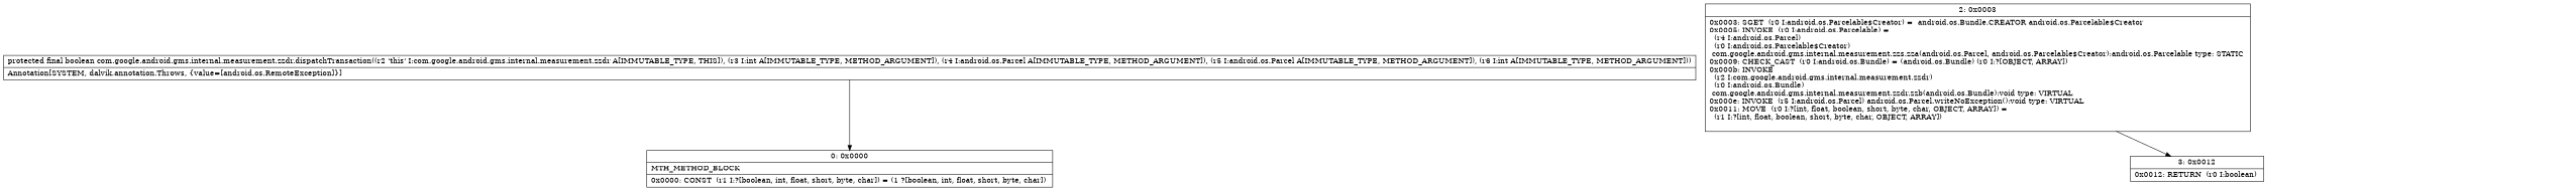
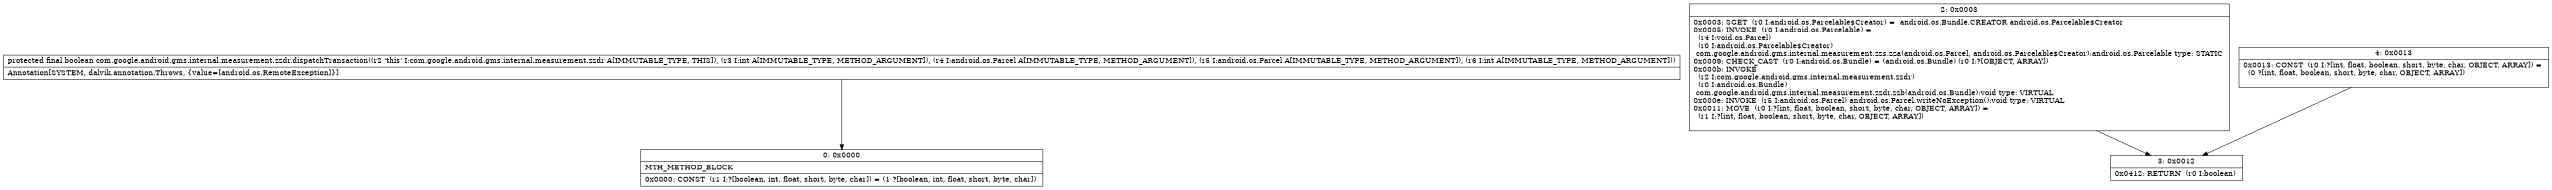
  digraph {
    node [shape=record]
    n1 [label="{0\:\ 0x0000|MTH_METHOD_BLOCK\l|0x0000: CONST  (r1 I:?[boolean, int, float, short, byte, char]) = (1 ?[boolean, int, float, short, byte, char]) \l}"]
-   n2 [label="{2\:\ 0x0003|0x0003: SGET  (r0 I:android.os.Parcelable$Creator) =  android.os.Bundle.CREATOR android.os.Parcelable$Creator \l0x0005: INVOKE  (r0 I:android.os.Parcelable) = \l  (r4 I:android.os.Parcel)\l  (r0 I:android.os.Parcelable$Creator)\l com.google.android.gms.internal.measurement.zzs.zza(android.os.Parcel, android.os.Parcelable$Creator):android.os.Parcelable type: STATIC \l0x0009: CHECK_CAST  (r0 I:android.os.Bundle) = (android.os.Bundle) (r0 I:?[OBJECT, ARRAY]) \l0x000b: INVOKE  \l  (r2 I:com.google.android.gms.internal.measurement.zzdr)\l  (r0 I:android.os.Bundle)\l com.google.android.gms.internal.measurement.zzdr.zzb(android.os.Bundle):void type: VIRTUAL \l0x000e: INVOKE  (r5 I:android.os.Parcel) android.os.Parcel.writeNoException():void type: VIRTUAL \l0x0011: MOVE  (r0 I:?[int, float, boolean, short, byte, char, OBJECT, ARRAY]) = \l  (r1 I:?[int, float, boolean, short, byte, char, OBJECT, ARRAY])\l \l}"]
-   n3 [label="{3\:\ 0x0012|0x0012: RETURN  (r0 I:boolean) \l}"]
+   n2 [label="{2\:\ 0x0003|0x0003: SGET  (r0 I:android.os.Parcelable$Creator) =  android.os.Bundle.CREATOR android.os.Parcelable$Creator \l0x0005: INVOKE  (r0 I:android.os.Parcelable) = \l  (r4 I:void.os.Parcel)\l  (r0 I:android.os.Parcelable$Creator)\l com.google.android.gms.internal.measurement.zzs.zza(android.os.Parcel, android.os.Parcelable$Creator):android.os.Parcelable type: STATIC \l0x0009: CHECK_CAST  (r0 I:android.os.Bundle) = (android.os.Bundle) (r0 I:?[OBJECT, ARRAY]) \l0x000b: INVOKE  \l  (r2 I:com.google.android.gms.internal.measurement.zzdr)\l  (r0 I:android.os.Bundle)\l com.google.android.gms.internal.measurement.zzdr.zzb(android.os.Bundle):void type: VIRTUAL \l0x000e: INVOKE  (r5 I:android.os.Parcel) android.os.Parcel.writeNoException():void type: VIRTUAL \l0x0011: MOVE  (r0 I:?[int, float, boolean, short, byte, char, OBJECT, ARRAY]) = \l  (r1 I:?[int, float, boolean, short, byte, char, OBJECT, ARRAY])\l \l}"]
+   n3 [label="{3\:\ 0x0012|0x0412: RETURN  (r0 I:boolean) \l}"]
+   n4 [label="{4\:\ 0x0013|0x0013: CONST  (r0 I:?[int, float, boolean, short, byte, char, OBJECT, ARRAY]) = \l  (0 ?[int, float, boolean, short, byte, char, OBJECT, ARRAY])\l \l}"]
    n5 [label="{protected final boolean com.google.android.gms.internal.measurement.zzdr.dispatchTransaction((r2 'this' I:com.google.android.gms.internal.measurement.zzdr A[IMMUTABLE_TYPE, THIS]), (r3 I:int A[IMMUTABLE_TYPE, METHOD_ARGUMENT]), (r4 I:android.os.Parcel A[IMMUTABLE_TYPE, METHOD_ARGUMENT]), (r5 I:android.os.Parcel A[IMMUTABLE_TYPE, METHOD_ARGUMENT]), (r6 I:int A[IMMUTABLE_TYPE, METHOD_ARGUMENT]))  | Annotation[SYSTEM, dalvik.annotation.Throws, \{value=[android.os.RemoteException]\}]\l}"]
    n2 -> n3
+   n4 -> n3
    n5 -> n1
  }
